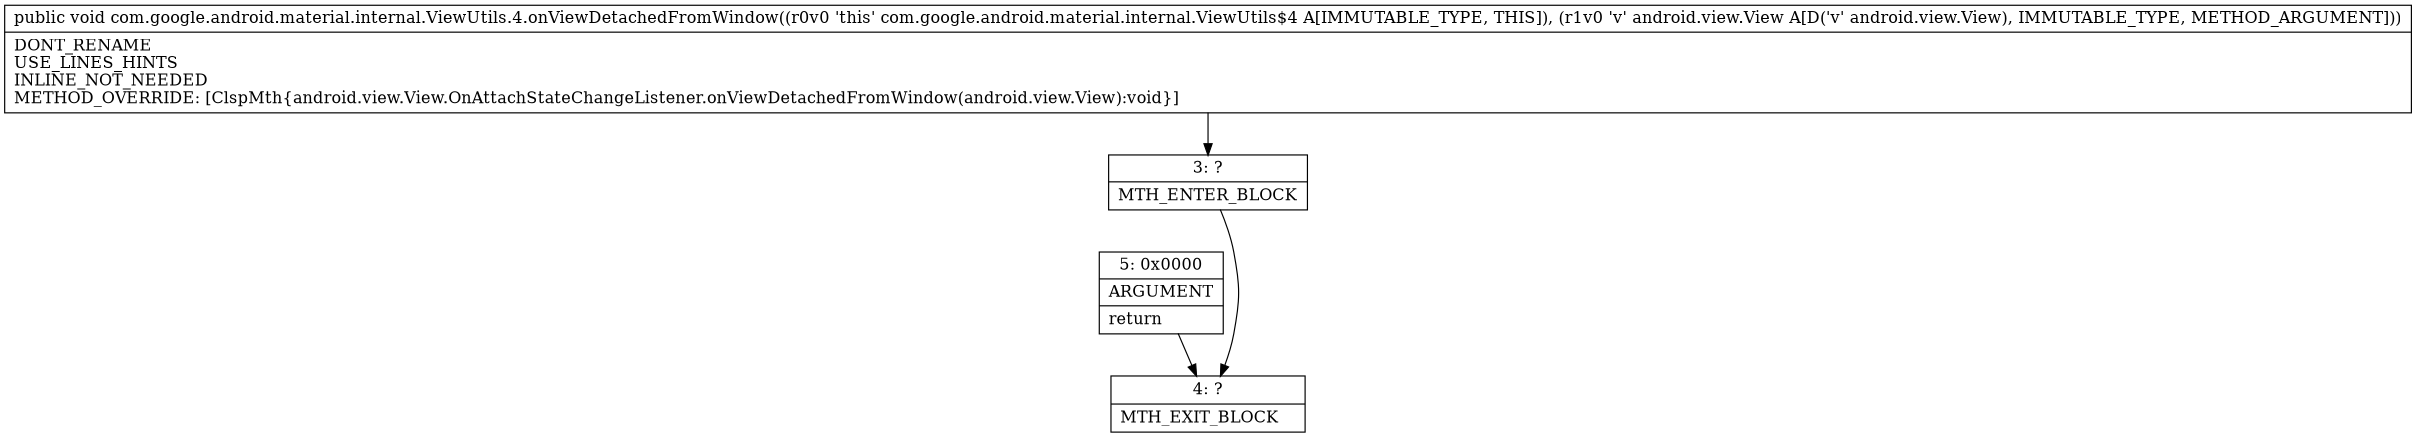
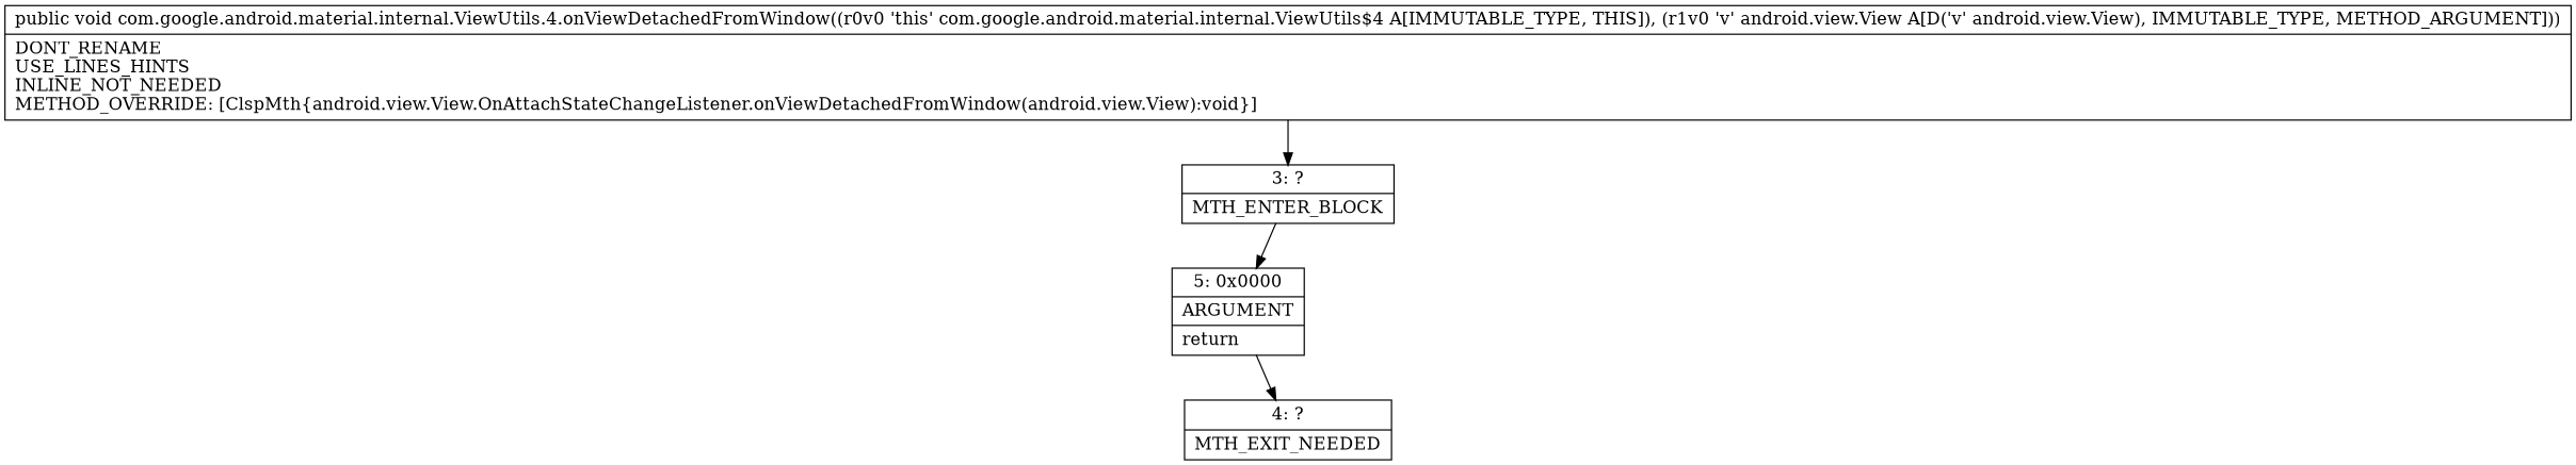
  digraph {
    node [shape=record]
    n1 [label="{3\:\ ?|MTH_ENTER_BLOCK\l}"]
    n2 [label="{5\:\ 0x0000|ARGUMENT\l|return\l}"]
-   n3 [label="{4\:\ ?|MTH_EXIT_BLOCK\l}"]
+   n3 [label="{4\:\ ?|MTH_EXIT_NEEDED\l}"]
    n4 [label="{public void com.google.android.material.internal.ViewUtils.4.onViewDetachedFromWindow((r0v0 'this' com.google.android.material.internal.ViewUtils$4 A[IMMUTABLE_TYPE, THIS]), (r1v0 'v' android.view.View A[D('v' android.view.View), IMMUTABLE_TYPE, METHOD_ARGUMENT]))  | DONT_RENAME\lUSE_LINES_HINTS\lINLINE_NOT_NEEDED\lMETHOD_OVERRIDE: [ClspMth\{android.view.View.OnAttachStateChangeListener.onViewDetachedFromWindow(android.view.View):void\}]\l}"]
-   n1 -> n3
+   n1 -> n2
    n2 -> n3
    n4 -> n1
  }
